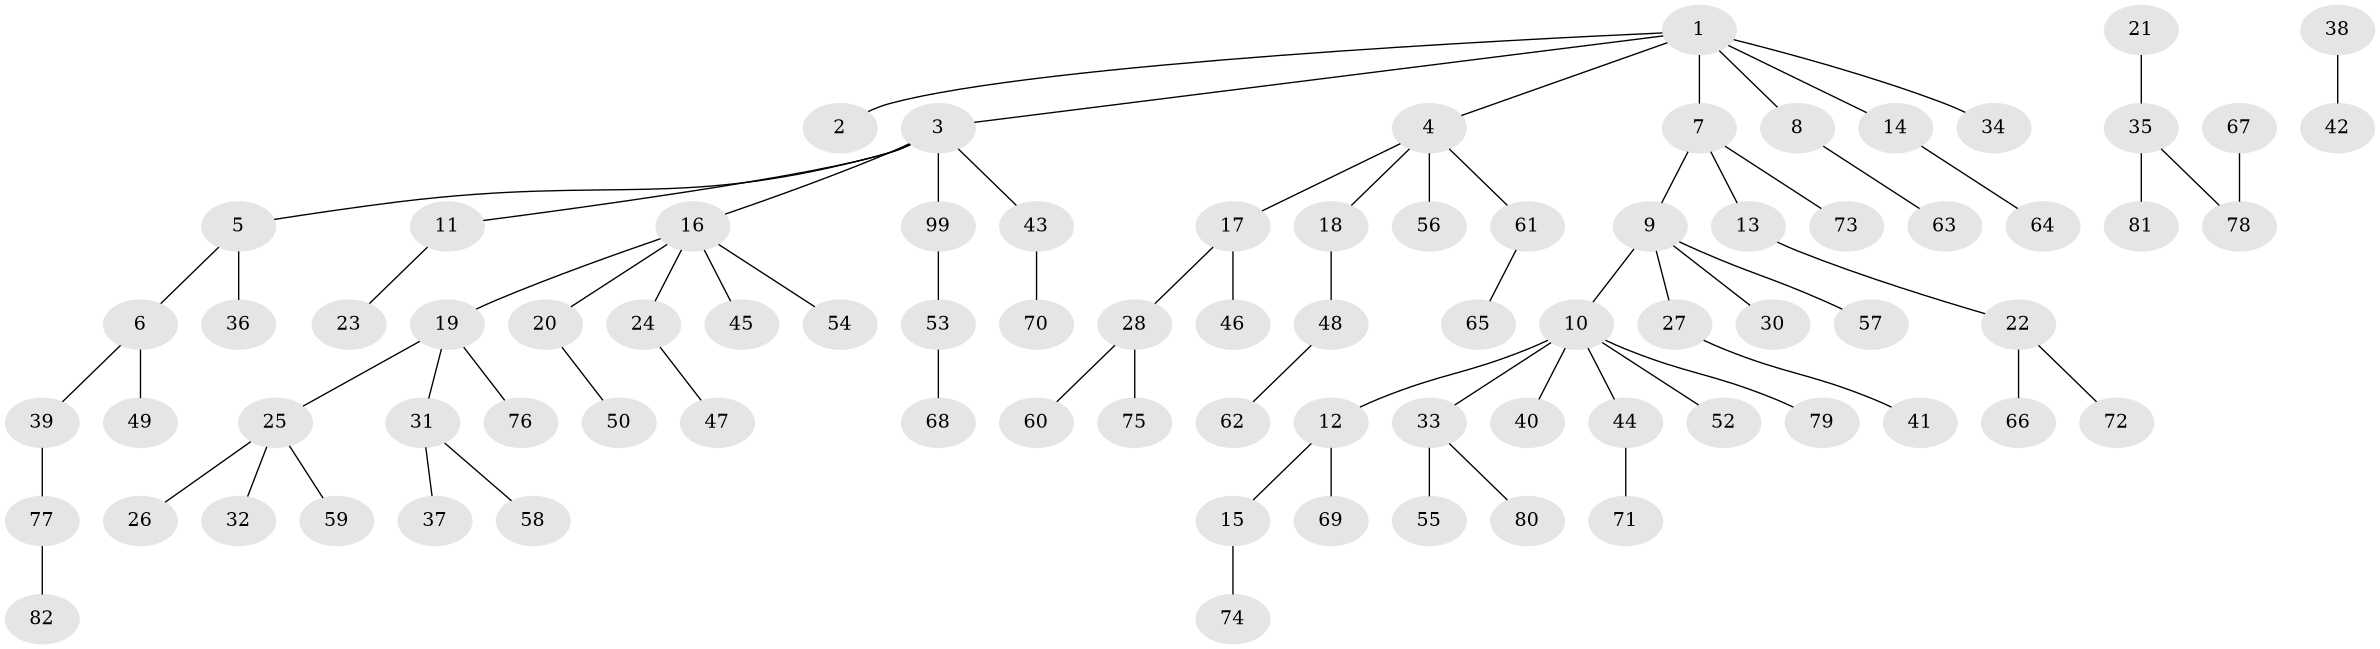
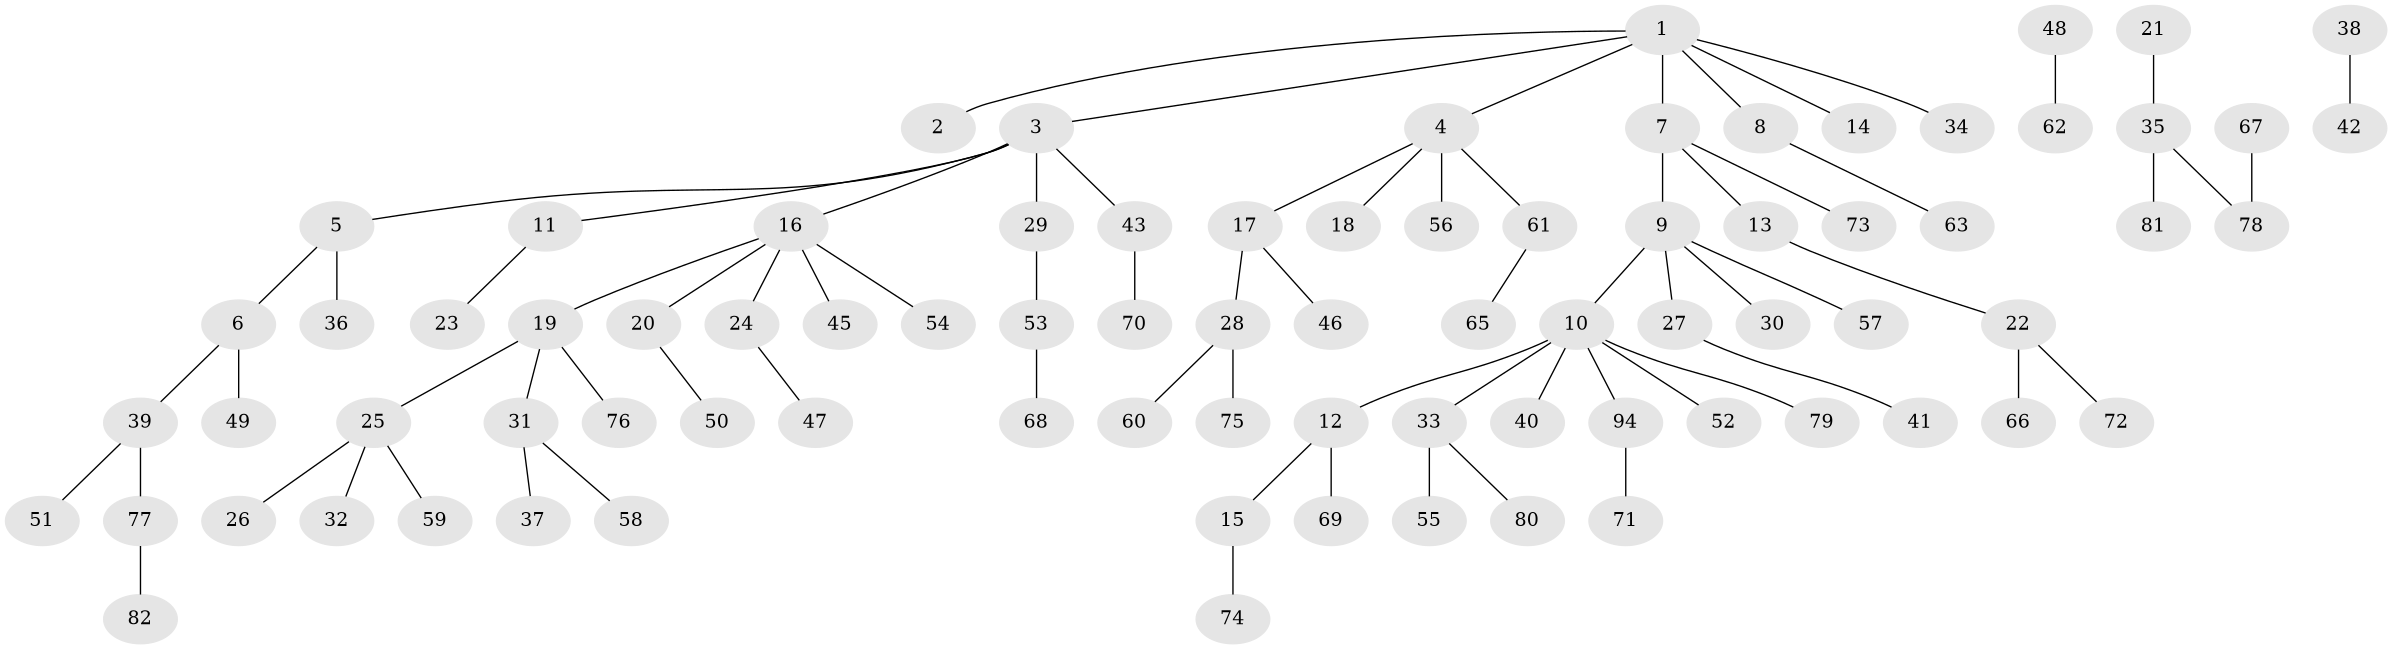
  graph {
    node [color=gray90 style=filled]
    1
    2
    3
    4
    7
    8
    14
    34
    5
    11
    16
-   29 [label=99]
+   29
    43
    17
    18
    56
    61
    9
    13
    73
    63
-   64
    6
    36
    23
    19
    20
    24
    45
    54
    53
    70
    28
    46
    48
    65
    39
    49
+   51
    77
    10
    27
    30
    57
    22
    12
    33
    40
-   44
+   44 [label=94]
    52
    79
    66
    72
    41
    15
    69
    55
    80
    71
    74
    25
    31
    76
    50
    47
    21
    35
    60
    75
    62
    26
    32
    59
    37
    58
    81
    78
    68
    38
    42
    67
    82
    1 -- 2
    1 -- 3
    1 -- 4
    1 -- 7
    1 -- 8
    1 -- 14
    1 -- 34
    3 -- 5
    3 -- 11
    3 -- 16
    3 -- 29
    3 -- 43
    4 -- 17
    4 -- 18
    4 -- 56
    4 -- 61
    7 -- 9
    7 -- 13
    7 -- 73
    8 -- 63
-   14 -- 64
    5 -- 6
    5 -- 36
    11 -- 23
    16 -- 19
    16 -- 20
    16 -- 24
    16 -- 45
    16 -- 54
    29 -- 53
    43 -- 70
    17 -- 28
    17 -- 46
-   18 -- 48
    61 -- 65
    9 -- 10
    9 -- 27
    9 -- 30
    9 -- 57
    13 -- 22
    6 -- 39
    6 -- 49
    19 -- 25
    19 -- 31
    19 -- 76
    20 -- 50
    24 -- 47
    53 -- 68
    28 -- 60
    28 -- 75
    48 -- 62
+   39 -- 51
    39 -- 77
    77 -- 82
    10 -- 12
    10 -- 33
    10 -- 40
    10 -- 44
    10 -- 52
    10 -- 79
    27 -- 41
    22 -- 66
    22 -- 72
    12 -- 15
    12 -- 69
    33 -- 55
    33 -- 80
    44 -- 71
    15 -- 74
    25 -- 26
    25 -- 32
    25 -- 59
    31 -- 37
    31 -- 58
    21 -- 35
    35 -- 81
    35 -- 78
    38 -- 42
    67 -- 78
  }
